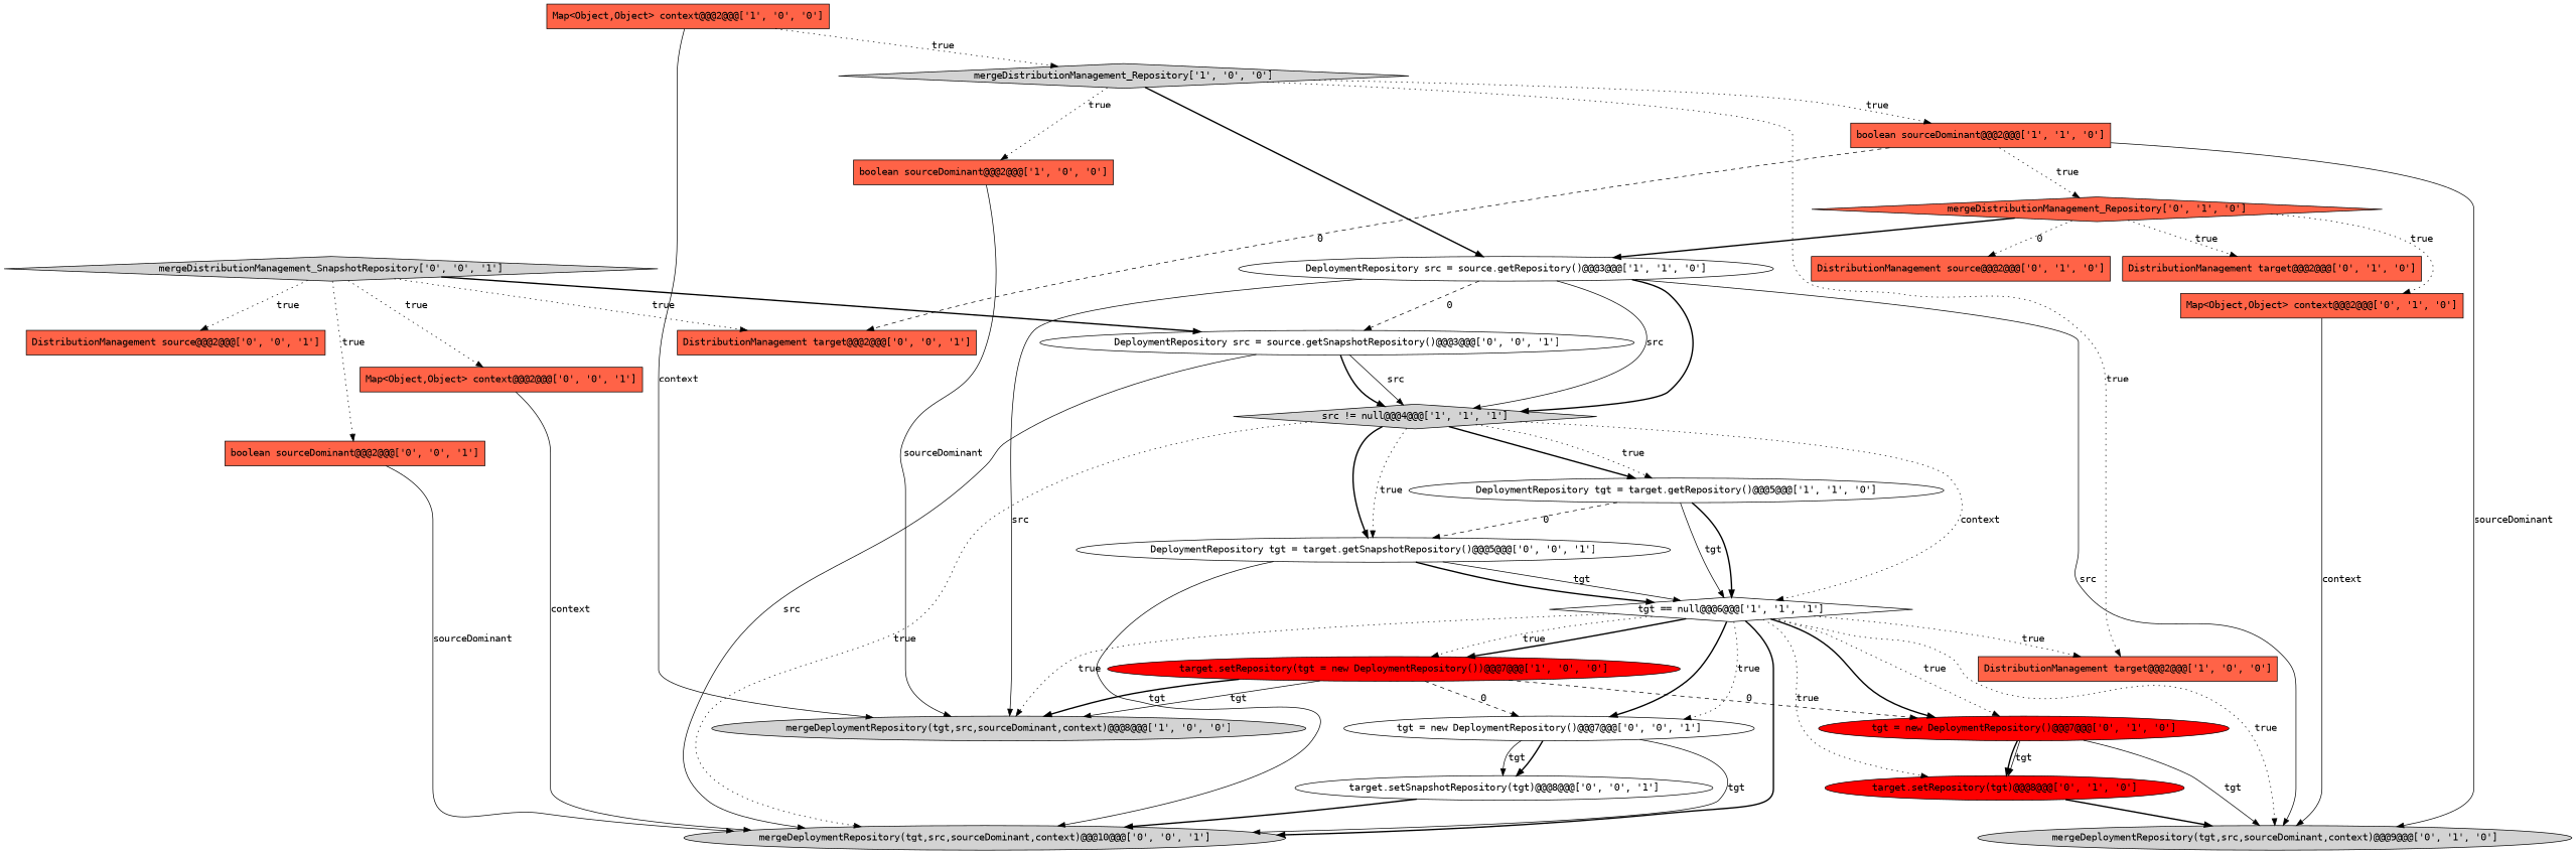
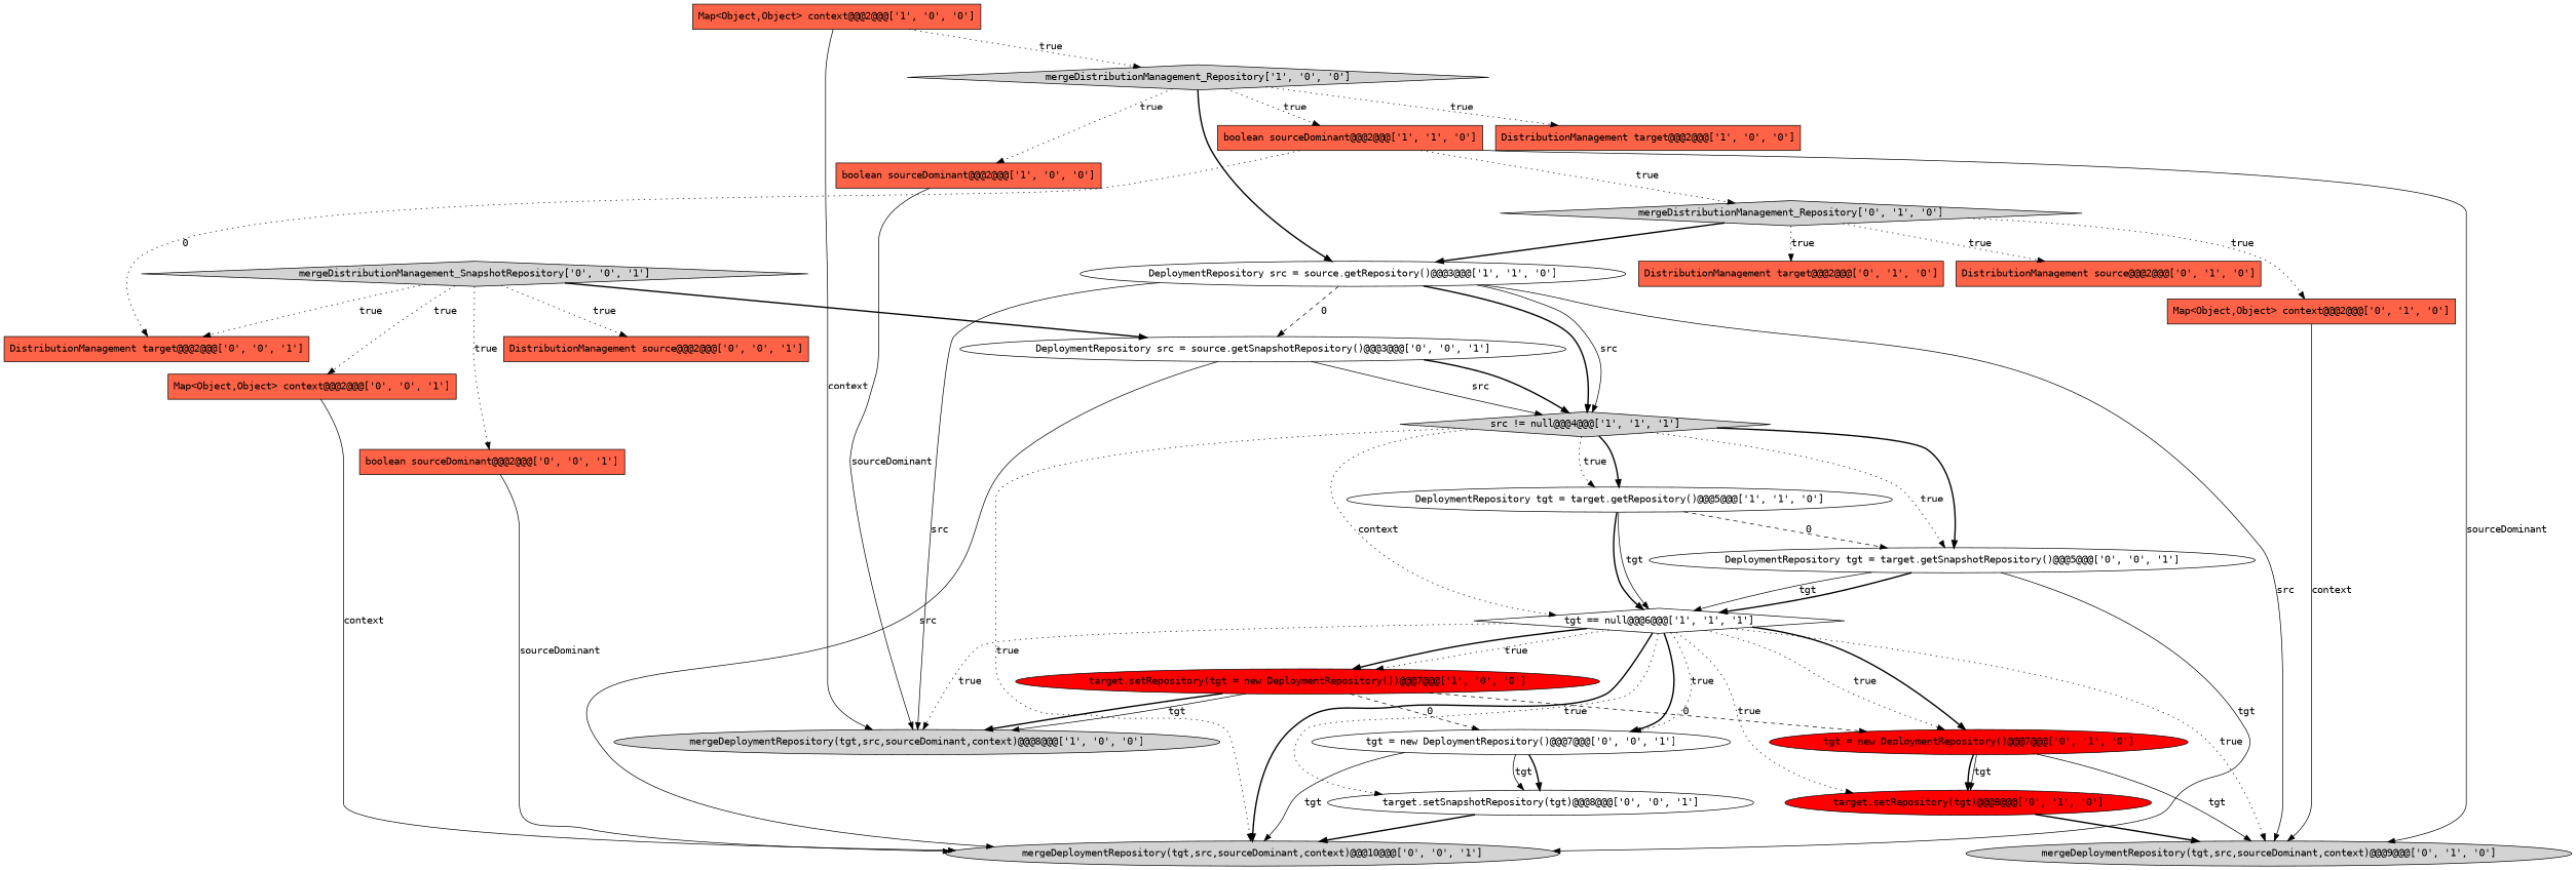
  digraph {
    fontname="DejaVu Sans Mono"
    node [fillcolor=tomato fontname="DejaVu Sans Mono" shape=ellipse style=filled]
    edge [fontname="DejaVu Sans Mono" style=dotted]
    n1 [fillcolor=lightgray label="mergeDistributionManagement_SnapshotRepository['0', '0', '1']" shape=diamond]
    n2 [label="DistributionManagement target@@@2@@@['0', '0', '1']" shape=box]
    n3 [label="DistributionManagement source@@@2@@@['0', '0', '1']" shape=box]
    n4 [label="Map<Object,Object> context@@@2@@@['0', '0', '1']" shape=box]
    n5 [fillcolor=white label="DeploymentRepository src = source.getSnapshotRepository()@@@3@@@['0', '0', '1']"]
    n6 [label="boolean sourceDominant@@@2@@@['0', '0', '1']" shape=box]
    n7 [fillcolor=lightgray label="mergeDeploymentRepository(tgt,src,sourceDominant,context)@@@10@@@['0', '0', '1']"]
    n8 [fillcolor=lightgray label="src != null@@@4@@@['1', '1', '1']" shape=diamond]
    n9 [fillcolor=white label="target.setSnapshotRepository(tgt)@@@8@@@['0', '0', '1']"]
    n10 [fillcolor=white label="DeploymentRepository tgt = target.getRepository()@@@5@@@['1', '1', '0']"]
    n11 [fillcolor=white label="tgt == null@@@6@@@['1', '1', '1']" shape=diamond]
    n12 [fillcolor=white label="DeploymentRepository tgt = target.getSnapshotRepository()@@@5@@@['0', '0', '1']"]
    n13 [fillcolor=lightgray label="mergeDeploymentRepository(tgt,src,sourceDominant,context)@@@9@@@['0', '1', '0']"]
    n14 [fillcolor=lightgray label="mergeDeploymentRepository(tgt,src,sourceDominant,context)@@@8@@@['1', '0', '0']"]
    n15 [fillcolor=red label="target.setRepository(tgt = new DeploymentRepository())@@@7@@@['1', '0', '0']"]
    n16 [fillcolor=white label="tgt = new DeploymentRepository()@@@7@@@['0', '0', '1']"]
    n17 [fillcolor=red label="tgt = new DeploymentRepository()@@@7@@@['0', '1', '0']"]
    n18 [fillcolor=red label="target.setRepository(tgt)@@@8@@@['0', '1', '0']"]
    n19 [label="Map<Object,Object> context@@@2@@@['0', '1', '0']" shape=box]
    n20 [label="Map<Object,Object> context@@@2@@@['1', '0', '0']" shape=box]
    n21 [fillcolor=lightgray label="mergeDistributionManagement_Repository['1', '0', '0']" shape=diamond]
    n22 [label="DistributionManagement source@@@2@@@['0', '1', '0']" shape=box]
    n23 [label="DistributionManagement target@@@2@@@['1', '0', '0']" shape=box]
-   n24 [label="mergeDistributionManagement_Repository['0', '1', '0']" shape=diamond]
+   n24 [fillcolor=lightgray label="mergeDistributionManagement_Repository['0', '1', '0']" shape=diamond]
    n25 [label="DistributionManagement target@@@2@@@['0', '1', '0']" shape=box]
    n26 [fillcolor=white label="DeploymentRepository src = source.getRepository()@@@3@@@['1', '1', '0']"]
    n27 [label="boolean sourceDominant@@@2@@@['1', '1', '0']" shape=box]
    n28 [label="boolean sourceDominant@@@2@@@['1', '0', '0']" shape=box]
    n1 -> n2 [label=true]
    n1 -> n3 [label=true]
    n1 -> n4 [label=true]
    n1 -> n5 [style=bold]
    n1 -> n6 [label=true]
    n4 -> n7 [label=context style=solid]
    n5 -> n7 [label=src style=solid]
    n5 -> n8 [label=src style=solid]
    n5 -> n8 [style=bold]
    n6 -> n7 [label=sourceDominant style=solid]
    n8 -> n7 [label=true]
    n8 -> n10 [style=bold]
    n8 -> n10 [label=true]
    n8 -> n11 [label=context]
    n8 -> n12 [style=bold]
    n8 -> n12 [label=true]
    n9 -> n7 [style=bold]
    n10 -> n11 [label=tgt style=solid]
    n10 -> n11 [style=bold]
    n10 -> n12 [label=0 style=dashed]
    n11 -> n7 [style=bold]
-   n11 -> n23 [label=true]
+   n11 -> n9 [label=true]
    n11 -> n13 [label=true]
    n11 -> n14 [label=true]
    n11 -> n15 [label=true]
    n11 -> n15 [style=bold]
    n11 -> n16 [style=bold]
    n11 -> n16 [label=true]
    n11 -> n17 [style=bold]
    n11 -> n17 [label=true]
    n11 -> n18 [label=true]
    n12 -> n7 [label=tgt style=solid]
    n12 -> n11 [style=bold]
    n12 -> n11 [label=tgt style=solid]
    n15 -> n14 [style=bold]
    n15 -> n14 [label=tgt style=solid]
    n15 -> n16 [label=0 style=dashed]
    n15 -> n17 [label=0 style=dashed]
    n16 -> n7 [label=tgt style=solid]
    n16 -> n9 [style=bold]
    n16 -> n9 [label=tgt style=solid]
    n17 -> n13 [label=tgt style=solid]
    n17 -> n18 [label=tgt style=solid]
    n17 -> n18 [style=bold]
    n18 -> n13 [style=bold]
    n19 -> n13 [label=context style=solid]
    n20 -> n14 [label=context style=solid]
    n20 -> n21 [label=true]
    n21 -> n23 [label=true]
    n21 -> n26 [style=bold]
    n21 -> n27 [label=true]
    n21 -> n28 [label=true]
    n24 -> n19 [label=true]
-   n24 -> n22 [label=0]
+   n24 -> n22 [label=true]
    n24 -> n25 [label=true]
    n24 -> n26 [style=bold]
    n26 -> n5 [label=0 style=dashed]
    n26 -> n8 [style=bold]
    n26 -> n8 [label=src style=solid]
    n26 -> n13 [label=src style=solid]
    n26 -> n14 [label=src style=solid]
-   n27 -> n2 [label=0 style=dashed]
+   n27 -> n2 [label=0]
    n27 -> n13 [label=sourceDominant style=solid]
    n27 -> n24 [label=true]
    n28 -> n14 [label=sourceDominant style=solid]
  }
